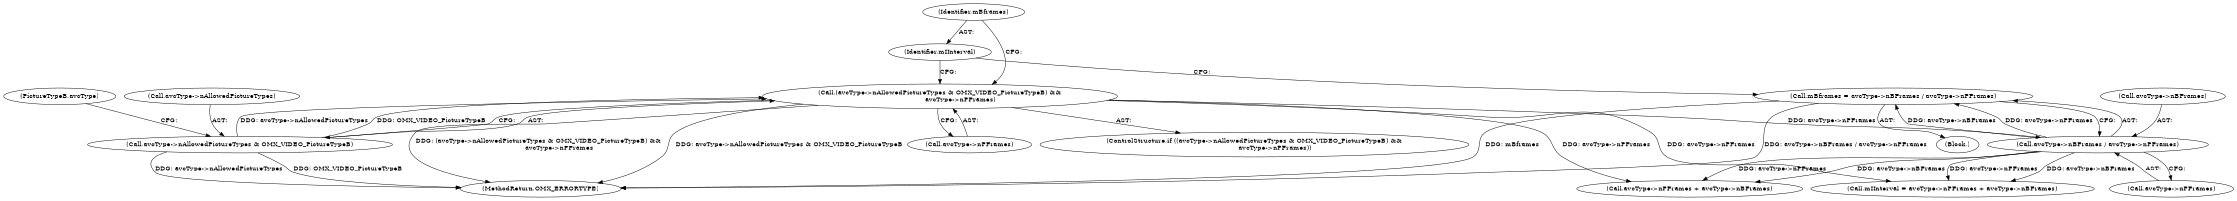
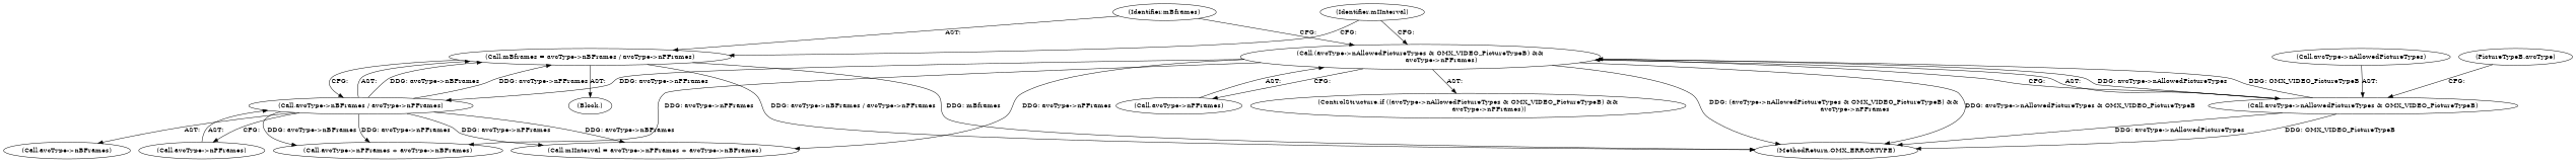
  digraph {
    n1 [label="(Call,mBframes = avcType->nBFrames / avcType->nPFrames)"]
    n2 [label="(Call,avcType->nBFrames / avcType->nPFrames)"]
    n3 [label="(MethodReturn,OMX_ERRORTYPE)"]
    n4 [label="(Block,)"]
    n5 [label="(Call,avcType->nPFrames)"]
    n6 [label="(Call,avcType->nPFrames + avcType->nBFrames)"]
    n7 [label="(Call,mIInterval = avcType->nPFrames + avcType->nBFrames)"]
    n8 [label="(Call,(avcType->nAllowedPictureTypes & OMX_VIDEO_PictureTypeB) &&\n                    avcType->nPFrames)"]
    n9 [label="(Call,avcType->nAllowedPictureTypes & OMX_VIDEO_PictureTypeB)"]
    n10 [label="(Call,avcType->nPFrames)"]
    n11 [label="(ControlStructure,if ((avcType->nAllowedPictureTypes & OMX_VIDEO_PictureTypeB) &&\n                    avcType->nPFrames))"]
    n12 [label="(PictureTypeB,avcType)"]
    n13 [label="(Identifier,mBframes)"]
    n14 [label="(Call,avcType->nBFrames)"]
    n15 [label="(Call,avcType->nAllowedPictureTypes)"]
    n16 [label="(Identifier,mIInterval)"]
    n1 -> n2 [label="CFG: "]
    n1 -> n3 [label="DDG: avcType->nBFrames / avcType->nPFrames"]
    n1 -> n3 [label="DDG: mBframes"]
    n1 -> n4 [label="AST: "]
    n2 -> n1 [label="AST: "]
    n2 -> n1 [label="DDG: avcType->nBFrames"]
    n2 -> n1 [label="DDG: avcType->nPFrames"]
    n2 -> n5 [label="CFG: "]
    n2 -> n6 [label="DDG: avcType->nPFrames"]
    n2 -> n6 [label="DDG: avcType->nBFrames"]
    n2 -> n7 [label="DDG: avcType->nPFrames"]
    n2 -> n7 [label="DDG: avcType->nBFrames"]
    n5 -> n2 [label="AST: "]
    n8 -> n2 [label="DDG: avcType->nPFrames"]
    n8 -> n3 [label="DDG: (avcType->nAllowedPictureTypes & OMX_VIDEO_PictureTypeB) &&\n                    avcType->nPFrames"]
    n8 -> n3 [label="DDG: avcType->nAllowedPictureTypes & OMX_VIDEO_PictureTypeB"]
    n8 -> n6 [label="DDG: avcType->nPFrames"]
    n8 -> n7 [label="DDG: avcType->nPFrames"]
    n8 -> n9 [label="CFG: "]
    n8 -> n10 [label="CFG: "]
    n8 -> n11 [label="AST: "]
    n9 -> n3 [label="DDG: avcType->nAllowedPictureTypes"]
    n9 -> n3 [label="DDG: OMX_VIDEO_PictureTypeB"]
    n9 -> n8 [label="AST: "]
    n9 -> n8 [label="DDG: avcType->nAllowedPictureTypes"]
    n9 -> n8 [label="DDG: OMX_VIDEO_PictureTypeB"]
    n10 -> n8 [label="AST: "]
    n12 -> n9 [label="CFG: "]
-   n13 -> n16 [label="AST: "]
+   n13 -> n1 [label="AST: "]
    n13 -> n8 [label="CFG: "]
-   n14 -> n2 [label="AST: "]
+   n2 -> n14 [label="AST: "]
    n15 -> n9 [label="AST: "]
    n16 -> n1 [label="CFG: "]
    n16 -> n8 [label="CFG: "]
  }
